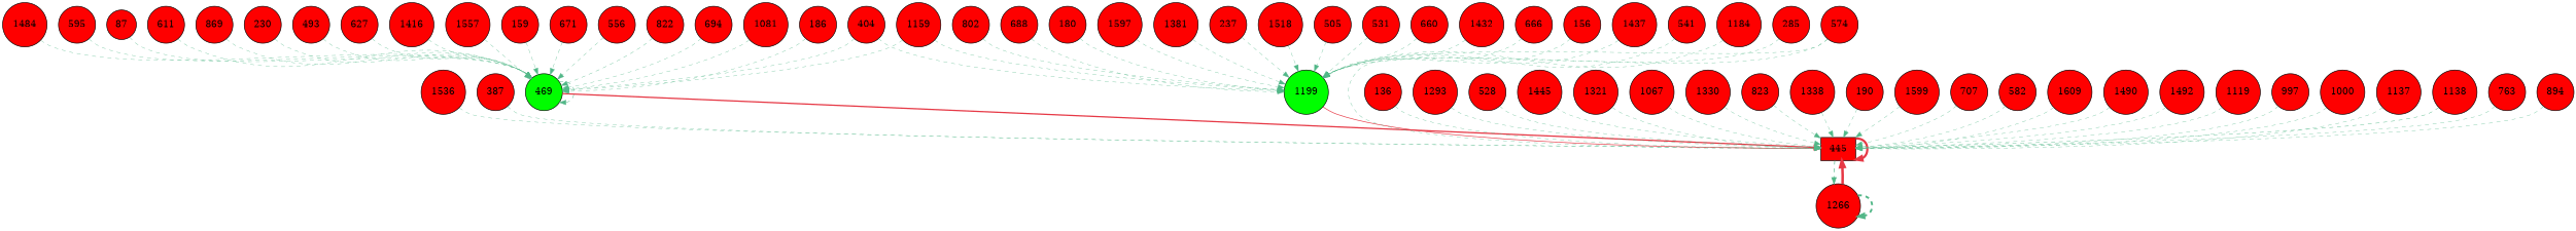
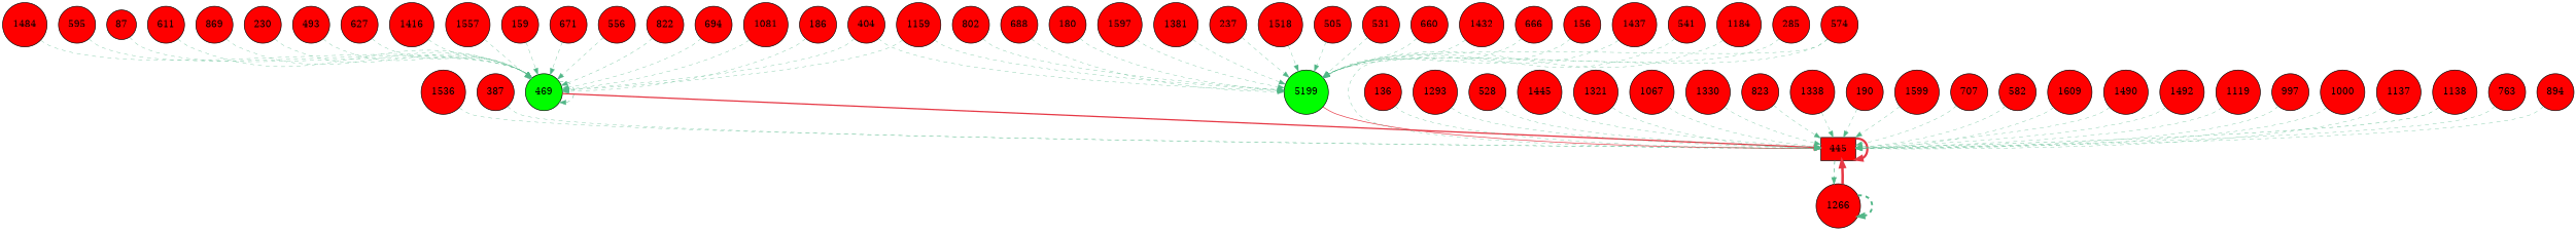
  digraph {
    rankdir=TB
    node [fillcolor="#fe0000" shape=circle style=filled]
    edge [color="#52b788" penwidth=0.50 style=dashed]
    n1 [label=1536]
    n2 [label=445 shape=box]
    n3 [label=387]
    n4 [label=1159]
-   n5 [fillcolor="#00fe00" label=1199]
+   n5 [fillcolor="#00fe00" label=5199]
    n6 [fillcolor="#01fd00" label=469]
    n7 [label=1416]
    n8 [label=136]
    n9 [label=1293]
    n10 [label=528]
    n11 [label=531]
    n12 [label=404]
    n13 [label=1557]
    n14 [label=660]
    n15 [label=1432]
    n16 [label=666]
    n17 [label=156]
    n18 [label=1437]
    n19 [label=541]
    n20 [label=159]
    n21 [label=671]
    n22 [label=1184]
    n23 [label=285]
    n24 [label=802]
    n25 [label=1445]
    n26 [label=1321]
    n27 [label=1067]
    n28 [label=556]
    n29 [label=688]
    n30 [label=1330]
    n31 [label=180]
    n32 [label=822]
    n33 [label=694]
    n34 [label=823]
    n35 [label=1081]
    n36 [label=186]
    n37 [label=1338]
    n38 [label=1266]
    n39 [label=190]
    n40 [label=1599]
    n41 [label=574]
    n42 [label=1597]
    n43 [label=707]
    n44 [label=582]
    n45 [label=1609]
    n46 [label=1484]
    n47 [label=1490]
    n48 [label=595]
    n49 [label=1492]
    n50 [label=87]
    n51 [label=1119]
    n52 [label=611]
    n53 [label=869]
    n54 [label=230]
    n55 [label=997]
    n56 [label=1000]
    n57 [label=1381]
    n58 [label=493]
    n59 [label=237]
    n60 [label=1518]
    n61 [label=1137]
    n62 [label=627]
    n63 [label=1138]
    n64 [label=505]
    n65 [label=763]
    n66 [label=894]
    n1 -> n2
    n2 -> n2 [color="#e63946" penwidth=3.49 style=""]
    n2 -> n38 [penwidth=1.03]
    n3 -> n2
    n4 -> n5
    n4 -> n6
    n5 -> n2 [color="#e63946" penwidth=1.02 style=""]
    n6 -> n2 [color="#e63946" penwidth=2.01 style=""]
    n6 -> n6 [penwidth=0.72]
    n7 -> n6
    n8 -> n2
    n9 -> n2
    n10 -> n2
    n11 -> n5
    n12 -> n5
    n12 -> n6
    n13 -> n6
    n14 -> n5
    n15 -> n5
    n16 -> n5
    n17 -> n5
    n18 -> n5
    n19 -> n5
    n20 -> n6
    n21 -> n6 [penwidth=0.53]
    n22 -> n5
    n23 -> n5
    n24 -> n5
    n25 -> n2
    n26 -> n2
    n27 -> n2
    n28 -> n6
    n29 -> n5
    n30 -> n2
    n31 -> n5
    n32 -> n6 [penwidth=0.55]
    n33 -> n6
    n34 -> n2
    n35 -> n6
    n36 -> n6
    n37 -> n2
    n38 -> n2 [color="#e63946" penwidth=4.00 style=""]
    n38 -> n38 [penwidth=3.00]
    n39 -> n2
    n40 -> n2
    n41 -> n2
    n41 -> n5
    n42 -> n5
    n43 -> n2
    n44 -> n2
    n45 -> n2
    n46 -> n6
    n47 -> n2
    n48 -> n6
    n49 -> n2
    n50 -> n6
    n51 -> n2
    n52 -> n6
    n53 -> n6
    n54 -> n6
    n55 -> n2
    n56 -> n2
    n57 -> n5
    n58 -> n6
    n59 -> n5
    n60 -> n5
    n61 -> n2
    n62 -> n6
    n63 -> n2 [penwidth=0.67]
    n64 -> n5
    n65 -> n2
    n66 -> n2
  }
